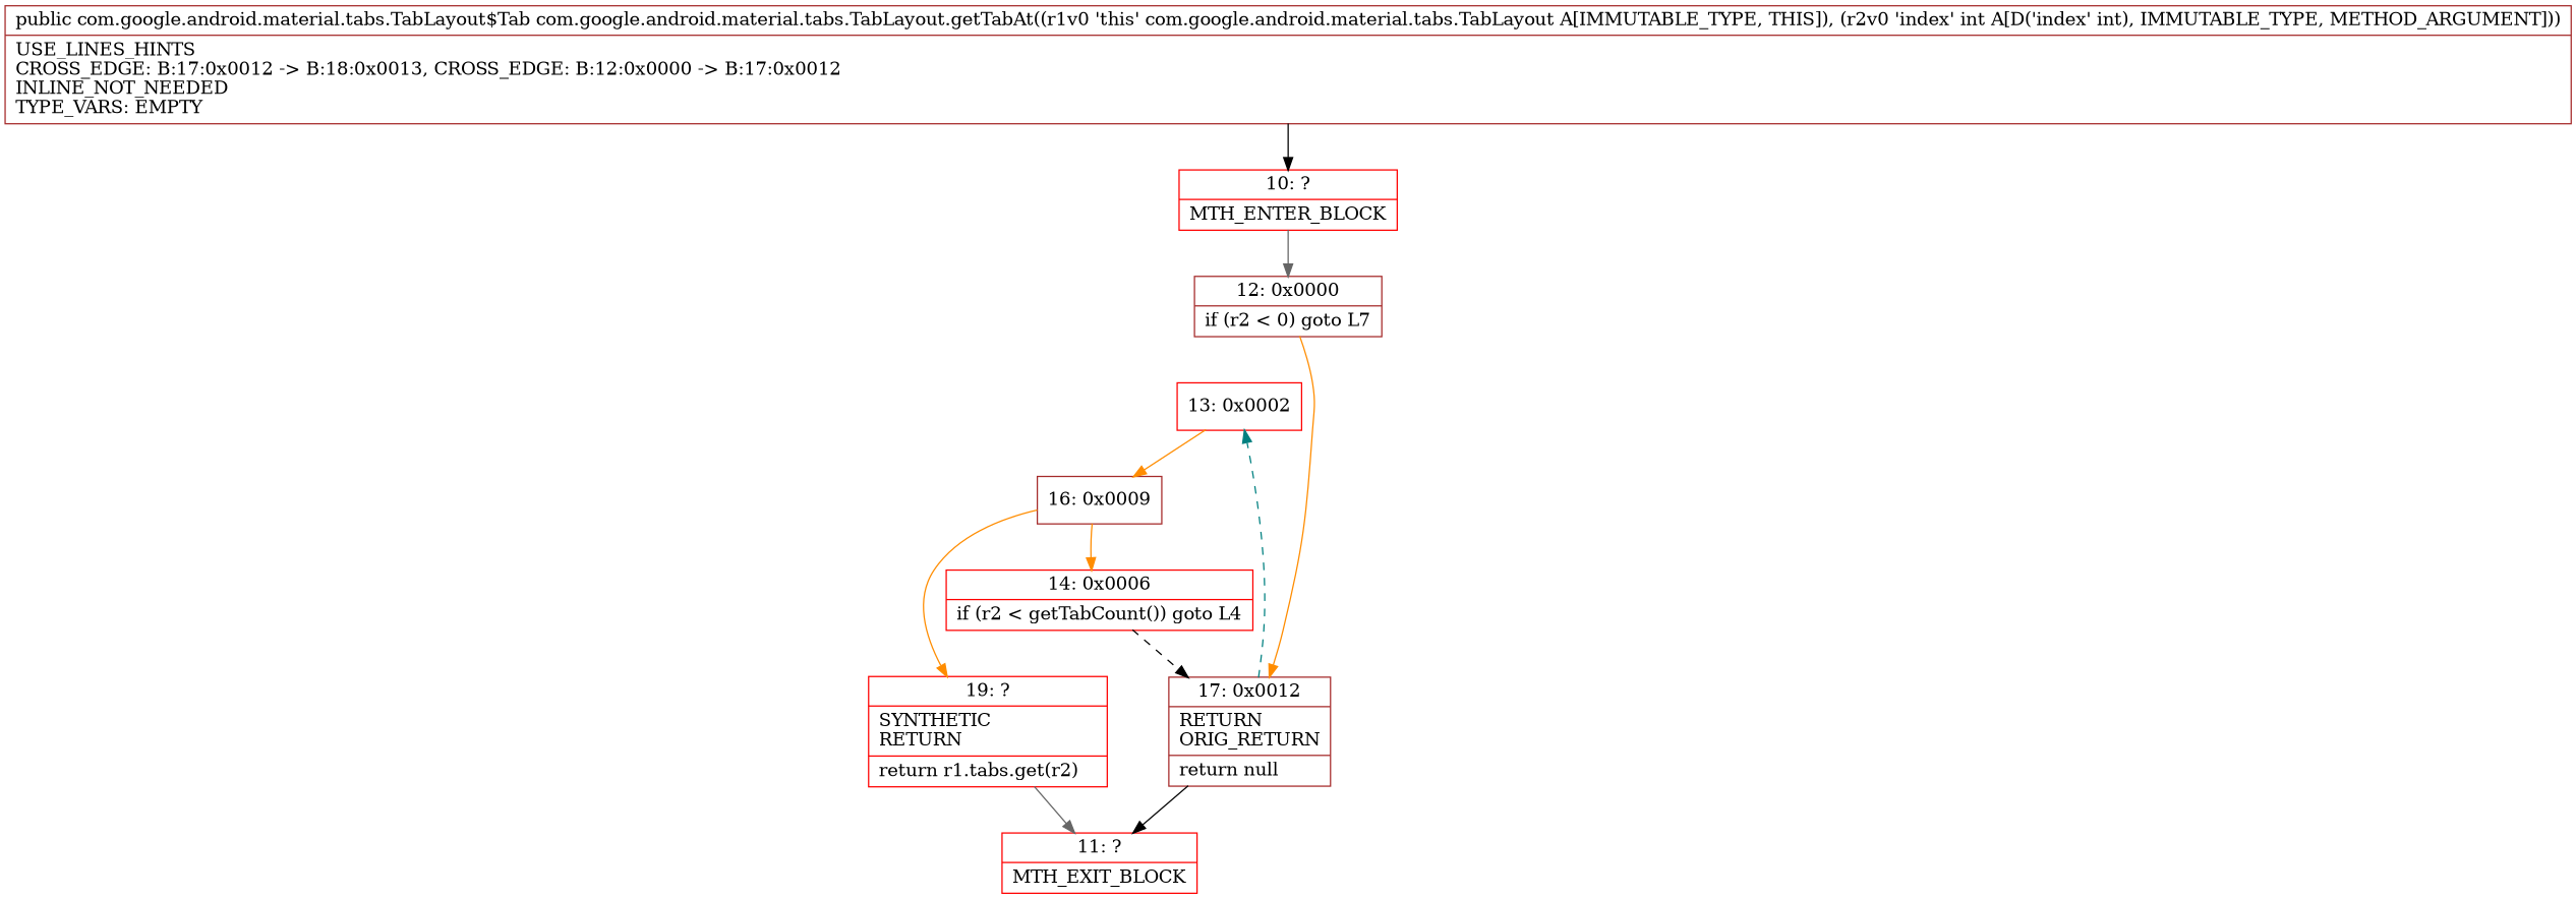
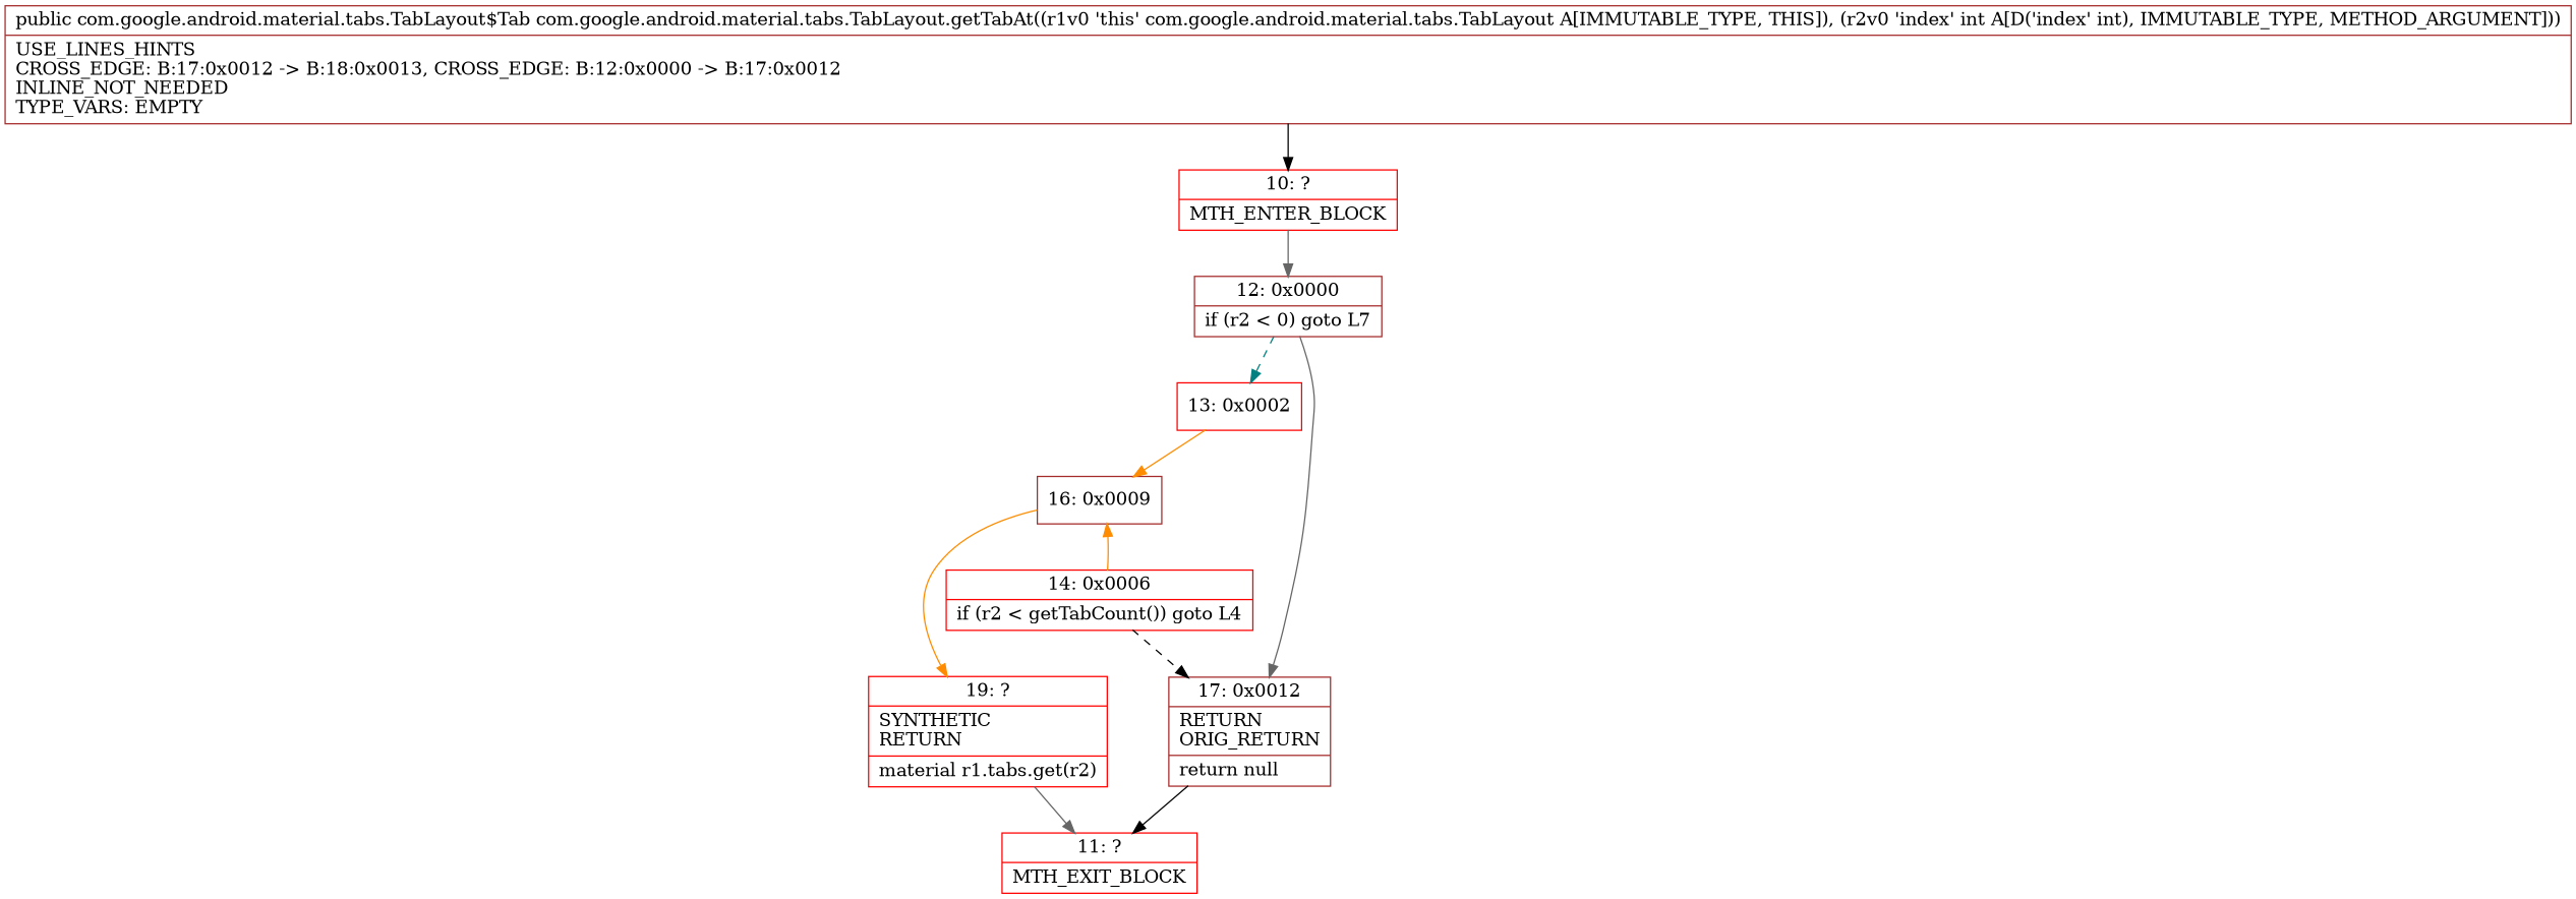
  digraph {
    node [color=red shape=record]
    edge [color=gray40]
    n1 [label="{10\:\ ?|MTH_ENTER_BLOCK\l}"]
    n2 [color=brown label="{12\:\ 0x0000|if (r2 \< 0) goto L7\l}"]
    n3 [label="{13\:\ 0x0002}"]
    n4 [color=brown label="{17\:\ 0x0012|RETURN\lORIG_RETURN\l|return null\l}"]
    n5 [color=brown label="{16\:\ 0x0009}"]
    n6 [label="{11\:\ ?|MTH_EXIT_BLOCK\l}"]
    n7 [label="{14\:\ 0x0006|if (r2 \< getTabCount()) goto L4\l}"]
-   n8 [label="{19\:\ ?|SYNTHETIC\lRETURN\l|return r1.tabs.get(r2)\l}"]
+   n8 [label="{19\:\ ?|SYNTHETIC\lRETURN\l|material r1.tabs.get(r2)\l}"]
    n9 [color=brown label="{public com.google.android.material.tabs.TabLayout$Tab com.google.android.material.tabs.TabLayout.getTabAt((r1v0 'this' com.google.android.material.tabs.TabLayout A[IMMUTABLE_TYPE, THIS]), (r2v0 'index' int A[D('index' int), IMMUTABLE_TYPE, METHOD_ARGUMENT]))  | USE_LINES_HINTS\lCROSS_EDGE: B:17:0x0012 \-\> B:18:0x0013, CROSS_EDGE: B:12:0x0000 \-\> B:17:0x0012\lINLINE_NOT_NEEDED\lTYPE_VARS: EMPTY\l}"]
    n1 -> n2
-   n4 -> n3 [color=teal style=dashed]
-   n2 -> n4 [color=darkorange]
+   n2 -> n3 [color=teal style=dashed]
+   n2 -> n4
    n3 -> n5 [color=darkorange]
    n4 -> n6 [color=black]
    n5 -> n8 [color=darkorange]
    n7 -> n4 [color=black style=dashed]
-   n5 -> n7 [color=darkorange]
+   n7 -> n5 [color=darkorange]
    n8 -> n6
    n9 -> n1 [color=black]
  }
